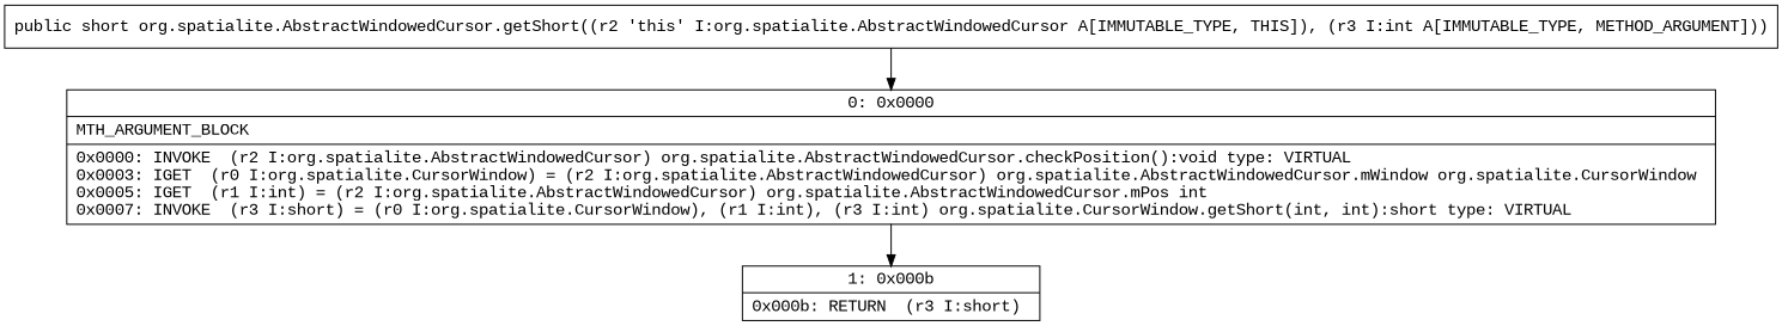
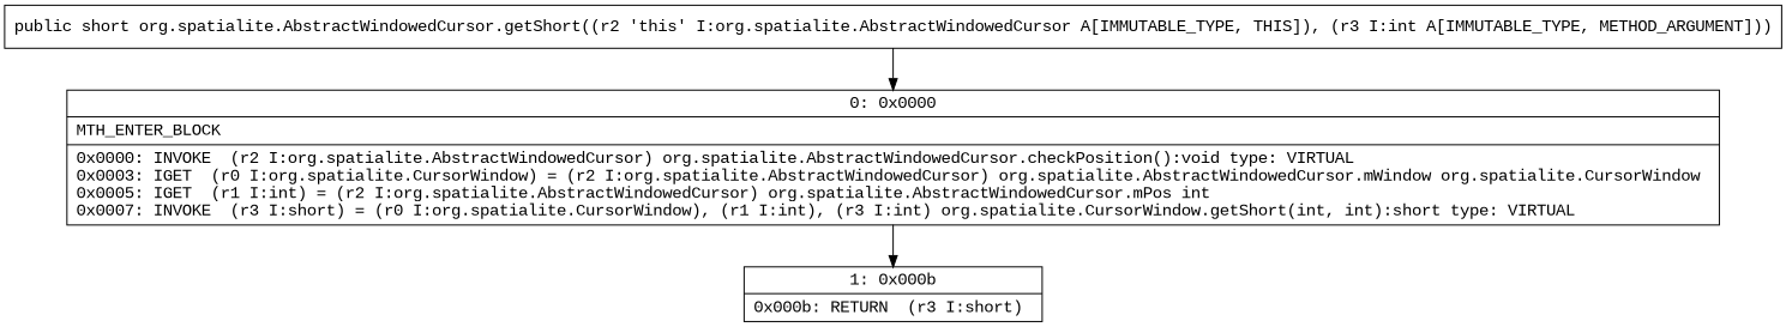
  digraph {
    fontname="Liberation Mono"
    node [shape=record fontname="Liberation Mono"]
    edge [fontname="Liberation Mono"]
-   n1 [label="{0\:\ 0x0000|MTH_ARGUMENT_BLOCK\l|0x0000: INVOKE  (r2 I:org.spatialite.AbstractWindowedCursor) org.spatialite.AbstractWindowedCursor.checkPosition():void type: VIRTUAL \l0x0003: IGET  (r0 I:org.spatialite.CursorWindow) = (r2 I:org.spatialite.AbstractWindowedCursor) org.spatialite.AbstractWindowedCursor.mWindow org.spatialite.CursorWindow \l0x0005: IGET  (r1 I:int) = (r2 I:org.spatialite.AbstractWindowedCursor) org.spatialite.AbstractWindowedCursor.mPos int \l0x0007: INVOKE  (r3 I:short) = (r0 I:org.spatialite.CursorWindow), (r1 I:int), (r3 I:int) org.spatialite.CursorWindow.getShort(int, int):short type: VIRTUAL \l}"]
+   n1 [label="{0\:\ 0x0000|MTH_ENTER_BLOCK\l|0x0000: INVOKE  (r2 I:org.spatialite.AbstractWindowedCursor) org.spatialite.AbstractWindowedCursor.checkPosition():void type: VIRTUAL \l0x0003: IGET  (r0 I:org.spatialite.CursorWindow) = (r2 I:org.spatialite.AbstractWindowedCursor) org.spatialite.AbstractWindowedCursor.mWindow org.spatialite.CursorWindow \l0x0005: IGET  (r1 I:int) = (r2 I:org.spatialite.AbstractWindowedCursor) org.spatialite.AbstractWindowedCursor.mPos int \l0x0007: INVOKE  (r3 I:short) = (r0 I:org.spatialite.CursorWindow), (r1 I:int), (r3 I:int) org.spatialite.CursorWindow.getShort(int, int):short type: VIRTUAL \l}"]
    n2 [label="{1\:\ 0x000b|0x000b: RETURN  (r3 I:short) \l}"]
    n3 [label="{public short org.spatialite.AbstractWindowedCursor.getShort((r2 'this' I:org.spatialite.AbstractWindowedCursor A[IMMUTABLE_TYPE, THIS]), (r3 I:int A[IMMUTABLE_TYPE, METHOD_ARGUMENT])) }"]
    n1 -> n2
    n3 -> n1
  }
